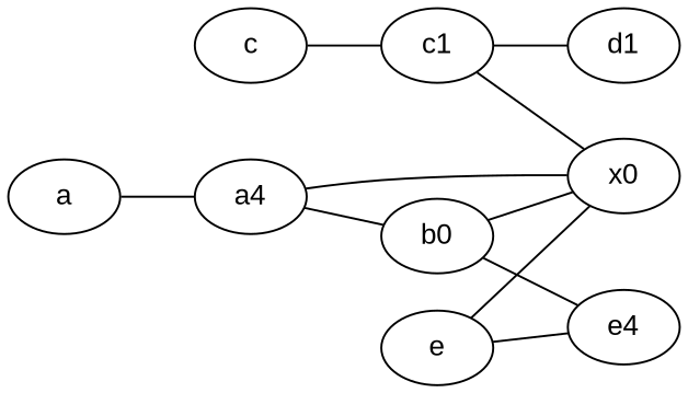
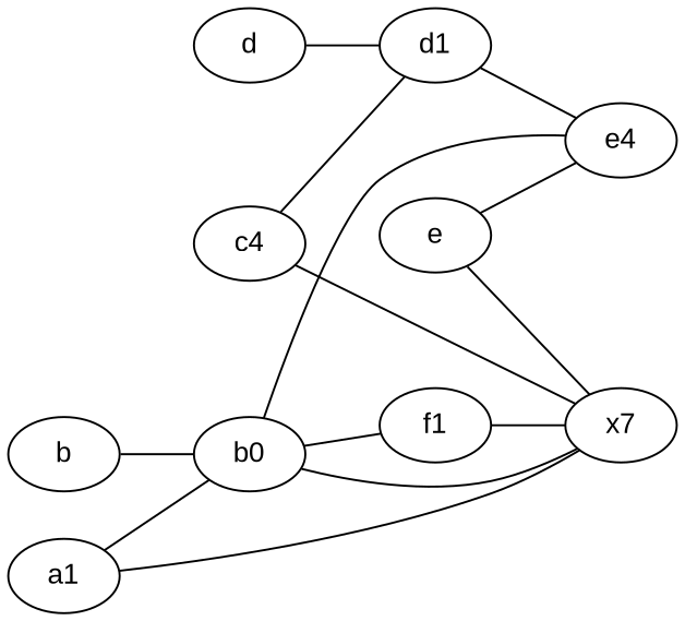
  graph {
    fontname="Liberation Sans"
    rankdir=LR
    node [fontname="Liberation Sans" labelfontsize=50]
    edge [fontname="Liberation Sans"]
-   c1
+   c1 [label=c4]
    d1
-   x0
+   x0 [label=x7]
    n4 [label=e4]
-   a1 [label=a4]
+   a1
    n6 [label=b0]
-   c
+   f1
+   d
    e
-   a
+   b
    c1 -- d1
    c1 -- x0
+   d1 -- n4
    a1 -- x0
    a1 -- n6
    n6 -- x0
    n6 -- n4
-   c -- c1
+   n6 -- f1
+   f1 -- x0
+   d -- d1
    e -- x0
    e -- n4
-   a -- a1
+   b -- n6
  }
